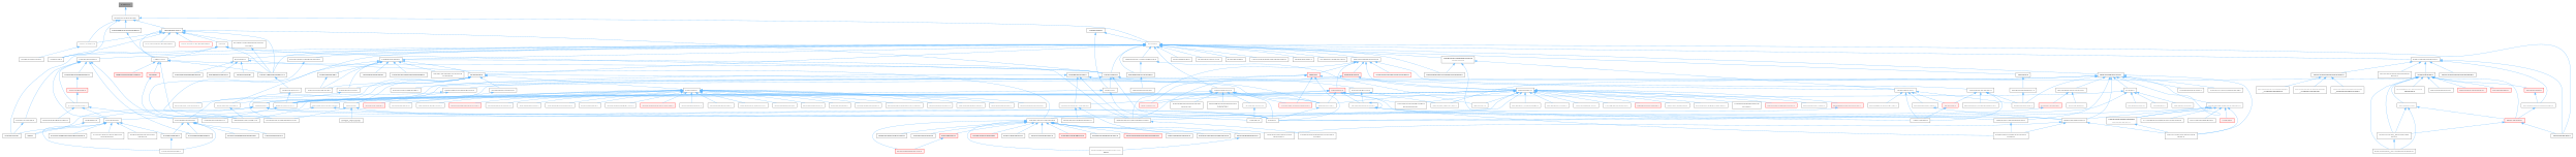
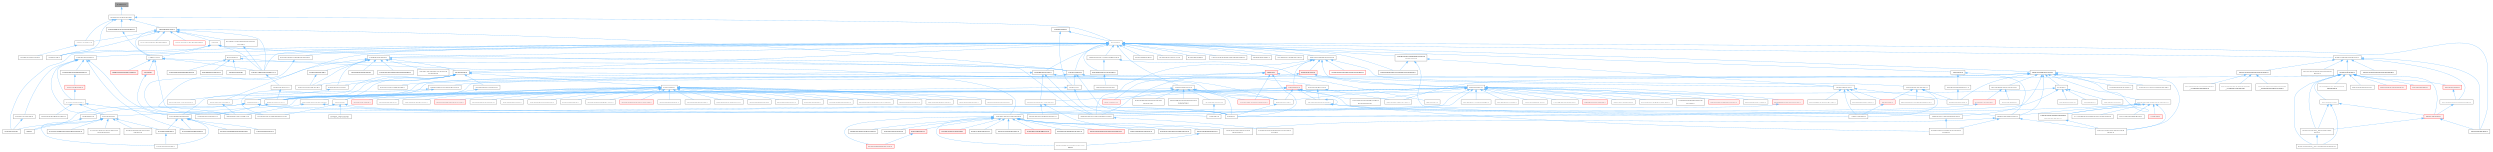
  digraph {
    fontname="Comic Neue"
    node [color=grey40 fillcolor=white fontname="Comic Neue" fontsize=10 shape=box style=filled]
    edge [color=steelblue1 dir=back fontname="Comic Neue" fontsize=10 labelfontname=Helvetica labelfontsize=10 style=solid]
    n1 [color=gray40 fillcolor=grey60 fontcolor=black height=0.2 label="Numeric.h" width=0.4]
    n2 [height=0.2 label="BulkDataCookedIndex.h" width=0.4]
    n3 [height=0.2 label="AsyncLoading2.h" width=0.4]
    n4 [height=0.2 label="BulkData.h" width=0.4]
    n5 [height=0.2 label="LinkerSave.h" width=0.4]
    n6 [height=0.2 label="ObjectResource.h" width=0.4]
    n7 [height=0.2 label="PackageResourceManager.h" width=0.4]
    n8 [height=0.2 label="ZenPackageHeader.h" width=0.4]
    n9 [height=0.2 label="AnimCompressionTypes.h" width=0.4]
    n10 [height=0.2 label="AnimStreamable.h" width=0.4]
    n11 [height=0.2 label="BodySetup.h" width=0.4]
    n12 [height=0.2 label="BulkDataReader.h" width=0.4]
    n13 [height=0.2 label="BulkDataScopedLock.h" width=0.4]
    n14 [height=0.2 label="BulkDataWriter.h" width=0.4]
    n15 [height=0.2 label="ContentStreaming.h" width=0.4]
    n16 [height=0.2 label="SoundWave.h" width=0.4]
    n17 [height=0.2 label="CoreUObject.h" width=0.4]
    n18 [height=0.2 label="CoreUObjectSharedPCH.h" width=0.4]
    n19 [height=0.2 label="GroomCache.h" width=0.4]
    n20 [height=0.2 label="HairStrandsDatas.h" width=0.4]
    n21 [height=0.2 label="LandscapeHeightfieldCollision\lComponent.h" width=0.4]
    n22 [height=0.2 label="LandscapeMeshCollisionComponent.h" width=0.4]
    n23 [height=0.2 label="LandscapeTextureStorageProvider.h" width=0.4]
    n24 [height=0.2 label="LightMap.h" width=0.4]
    n25 [height=0.2 label="NaniteResources.h" width=0.4]
    n26 [height=0.2 label="RayTracingGeometryManager.h" width=0.4]
    n27 [height=0.2 label="SkeletalMeshLODImporterData.h" width=0.4]
    n28 [height=0.2 label="SkeletalMeshLODModel.h" width=0.4]
    n29 [height=0.2 label="SkeletalMeshUpdate.h" width=0.4]
    n30 [height=0.2 label="StaticMeshResources.h" width=0.4]
    n31 [height=0.2 label="StreamableRenderAsset.h" width=0.4]
    n32 [height=0.2 label="TextureResource.h" width=0.4]
    n33 [height=0.2 label="VectorFieldStatic.h" width=0.4]
    n34 [height=0.2 label="VolumetricLightmapGrid.h" width=0.4]
    n35 [height=0.2 label="ArchiveUObjectFromStructured\lArchive.h" width=0.4]
    n36 [height=0.2 label="JsonArchiveInputFormatter.h" width=0.4]
    n37 [color=red height=0.2 label="JsonArchiveOutputFormatter.h" width=0.4]
    n38 [height=0.2 label="Linker.h" width=0.4]
    n39 [height=0.2 label="LinkerLoad.h" width=0.4]
    n40 [height=0.2 label="AnimBoneCompressionCodec.h" width=0.4]
    n41 [height=0.2 label="AnimCompressionDerivedData\lPublic.h" width=0.4]
    n42 [height=0.2 label="AnimCurveCompressionCodec.h" width=0.4]
    n43 [height=0.2 label="AnimCurveCompressionSettings.h" width=0.4]
    n44 [height=0.2 label="AnimSequence.h" width=0.4]
    n45 [height=0.2 label="ChaosCooking.h" width=0.4]
    n46 [height=0.2 label="ChaosDerivedDataReader.h" width=0.4]
    n47 [height=0.2 label="DynamicMeshComponent.h" width=0.4]
    n48 [height=0.2 label="SkeletalBodySetup.h" width=0.4]
    n49 [height=0.2 label="AnimationStreaming.h" width=0.4]
    n50 [height=0.2 label="AudioDecompress.h" width=0.4]
    n51 [height=0.2 label="AudioStreaming.h" width=0.4]
    n52 [height=0.2 label="AudioStreamingCache.h" width=0.4]
    n53 [height=0.2 label="GroomCacheStreamingManager.h" width=0.4]
    n54 [height=0.2 label="NaniteCoarseMeshStreaming\lManager.h" width=0.4]
    n55 [height=0.2 label="SkeletalMeshUpdate.cpp" width=0.4]
    n56 [height=0.2 label="SkinnedMeshComponentHelper.h" width=0.4]
    n57 [height=0.2 label="EngineSharedPCH.h" width=0.4]
    n58 [height=0.2 label="EngineMinimal.h" width=0.4]
    n59 [height=0.2 label="SoundCue.h" width=0.4]
    n60 [height=0.2 label="SoundWaveLoadingBehavior.cpp" width=0.4]
    n61 [height=0.2 label="SoundNode.h" width=0.4]
    n62 [height=0.2 label="SoundWaveProcedural.h" width=0.4]
    n63 [height=0.2 label="Engine.h" width=0.4]
    n64 [height=0.2 label="SlateBasics.h" width=0.4]
    n65 [height=0.2 label="SlateCore.h" width=0.4]
    n66 [height=0.2 label="SlateSharedPCH.h" width=0.4]
    n67 [height=0.2 label="FontBulkData.h" width=0.4]
    n68 [height=0.2 label="GroomAsset.h" width=0.4]
    n69 [height=0.2 label="GroomBindingAsset.h" width=0.4]
    n70 [height=0.2 label="GroomBindingBuilder.h" width=0.4]
    n71 [height=0.2 label="GroomCacheData.h" width=0.4]
    n72 [height=0.2 label="GroomResources.h" width=0.4]
    n73 [height=0.2 label="HairStrandsVertexFactory.h" width=0.4]
    n74 [height=0.2 label="LandscapeEdit.h" width=0.4]
    n75 [height=0.2 label="LandscapeProxy.h" width=0.4]
    n76 [height=0.2 label="InstancedStaticMesh.h" width=0.4]
    n77 [height=0.2 label="MapBuildDataRegistry.h" width=0.4]
    n78 [height=0.2 label="NaniteSceneProxy.h" width=0.4]
    n79 [height=0.2 label="NaniteStreamingManager.h" width=0.4]
    n80 [height=0.2 label="StaticMeshSceneProxyDesc.h" width=0.4]
    n81 [height=0.2 label="SkelImport.h" width=0.4]
    n82 [height=0.2 label="SkeletalMeshModel.h" width=0.4]
    n83 [height=0.2 label="LandscapeRender.h" width=0.4]
    n84 [height=0.2 label="HierarchicalStaticMeshScene\lProxy.h" width=0.4]
    n85 [height=0.2 label="SplineMeshSceneProxy.h" width=0.4]
    n86 [height=0.2 label="StaticMeshComponentHelper.h" width=0.4]
    n87 [height=0.2 label="CanvasRendererItem.h" width=0.4]
    n88 [height=0.2 label="DerivedMeshDataTaskUtils.h" width=0.4]
    n89 [height=0.2 label="GeometryCollectionRendering.h" width=0.4]
    n90 [height=0.2 label="HierarchicalInstancedStatic\lMeshComponent.h" width=0.4]
    n91 [height=0.2 label="InstancedStaticMeshComponent.h" width=0.4]
    n92 [height=0.2 label="Strands.h" width=0.4]
    n93 [height=0.2 label="SkeletalMeshLODRenderData.h" width=0.4]
    n94 [height=0.2 label="LandscapeComponent.h" width=0.4]
    n95 [color=red height=0.2 label="SimpleStreamableAssetManager.h" width=0.4]
    n96 [height=0.2 label="SkeletalMesh.h" width=0.4]
    n97 [color=red fillcolor="#FFF0F0" height=0.2 label="SkinnedAsset.h" width=0.4]
    n98 [color=red fillcolor="#FFF0F0" height=0.2 label="StaticMesh.h" width=0.4]
    n99 [color=red fillcolor="#FFF0F0" height=0.2 label="Texture.h" width=0.4]
    n100 [color=red fillcolor="#FFF0F0" height=0.2 label="SlateTextures.h" width=0.4]
    n101 [color=red fillcolor="#FFF0F0" height=0.2 label="StreamableTextureResource.h" width=0.4]
    n102 [height=0.2 label="ParticleDefinitions.h" width=0.4]
    n103 [height=0.2 label="TextureRenderTarget2DArray\lResource.h" width=0.4]
    n104 [height=0.2 label="TextureRenderTargetVolume\lResource.h" width=0.4]
    n105 [color=red fillcolor="#FFF0F0" height=0.2 label="AnimCompress.h" width=0.4]
    n106 [height=0.2 label="AnimCurveCompressionCodec\l_CompressedRichCurve.h" width=0.4]
    n107 [height=0.2 label="AnimCurveCompressionCodec\l_UniformIndexable.h" width=0.4]
    n108 [height=0.2 label="AnimCurveCompressionCodec\l_UniformlySampled.h" width=0.4]
    n109 [height=0.2 label="AnimCompress_RemoveLinear\lKeys.h" width=0.4]
    n110 [height=0.2 label="AnimCompress_PerTrackCompression.h" width=0.4]
    n111 [height=0.2 label="AnimBlueprintPostCompile\lValidation.h" width=0.4]
    n112 [color=red fillcolor="#FFF0F0" height=0.2 label="AnimEncoding.h" width=0.4]
    n113 [height=0.2 label="AnimationUtils.h" width=0.4]
    n114 [height=0.2 label="BlendSpaceAnalysis.h" width=0.4]
    n115 [color=red fillcolor="#FFF0F0" height=0.2 label="MovieSceneToolHelpers.h" width=0.4]
    n116 [color=red fillcolor="#FFF0F0" height=0.2 label="PersonaModule.h" width=0.4]
    n117 [height=0.2 label="UnrealEdSharedPCH.h" width=0.4]
    n118 [height=0.2 label="DataflowEditorWeightMapPaint\lTool.h" width=0.4]
    n119 [height=0.2 label="DeformMeshPolygonsTool.h" width=0.4]
    n120 [height=0.2 label="DynamicMeshActor.h" width=0.4]
    n121 [color=red fillcolor="#FFF0F0" height=0.2 label="DynamicMeshBrushTool.h" width=0.4]
    n122 [color=red fillcolor="#FFF0F0" height=0.2 label="DynamicMeshSelector.h" width=0.4]
    n123 [height=0.2 label="EditUVIslandsTool.h" width=0.4]
    n124 [height=0.2 label="MeshGroupPaintTool.h" width=0.4]
    n125 [color=red fillcolor="#FFF0F0" height=0.2 label="MeshRenderBufferSet.h" width=0.4]
    n126 [height=0.2 label="MeshSpaceDeformerTool.h" width=0.4]
    n127 [color=red fillcolor="#FFF0F0" height=0.2 label="MeshTopologySelectionMechanic.h" width=0.4]
    n128 [height=0.2 label="MeshVertexPaintTool.h" width=0.4]
    n129 [height=0.2 label="MeshVertexSculptTool.h" width=0.4]
    n130 [color=red fillcolor="#FFF0F0" height=0.2 label="PreviewMesh.h" width=0.4]
    n131 [height=0.2 label="SceneGeometrySpatialCache.h" width=0.4]
    n132 [height=0.2 label="SoundWaveProxyReader.h" width=0.4]
    n133 [height=0.2 label="InstancedSkinnedMeshComponent\lHelper.h" width=0.4]
    n134 [height=0.2 label="BTTask_PlaySound.h" width=0.4]
    n135 [color=red fillcolor="#FFF0F0" height=0.2 label="SoundNodeAssetReferencer.h" width=0.4]
    n136 [height=0.2 label="SoundNodeAttenuation.h" width=0.4]
    n137 [height=0.2 label="SoundNodeBranch.h" width=0.4]
    n138 [height=0.2 label="SoundNodeConcatenator.h" width=0.4]
    n139 [height=0.2 label="SoundNodeDelay.h" width=0.4]
    n140 [height=0.2 label="SoundNodeDialoguePlayer.h" width=0.4]
    n141 [color=red fillcolor="#FFF0F0" height=0.2 label="SoundNodeDistanceCrossFade.h" width=0.4]
    n142 [height=0.2 label="SoundNodeDoppler.h" width=0.4]
    n143 [height=0.2 label="SoundNodeEnveloper.h" width=0.4]
    n144 [height=0.2 label="SoundNodeGroupControl.h" width=0.4]
    n145 [height=0.2 label="SoundNodeLooping.h" width=0.4]
    n146 [height=0.2 label="SoundNodeMature.h" width=0.4]
    n147 [height=0.2 label="SoundNodeMixer.h" width=0.4]
    n148 [height=0.2 label="SoundNodeModulator.h" width=0.4]
    n149 [height=0.2 label="SoundNodeModulatorContinuous.h" width=0.4]
    n150 [height=0.2 label="SoundNodeOscillator.h" width=0.4]
    n151 [height=0.2 label="SoundNodeQualityLevel.h" width=0.4]
    n152 [height=0.2 label="SoundNodeRandom.h" width=0.4]
    n153 [height=0.2 label="SoundNodeSoundClass.h" width=0.4]
    n154 [height=0.2 label="SoundNodeSwitch.h" width=0.4]
    n155 [height=0.2 label="SoundNodeWaveParam.h" width=0.4]
    n156 [color=red fillcolor="#FFF0F0" height=0.2 label="SoundSourceBus.h" width=0.4]
    n157 [height=0.2 label="Slate.h" width=0.4]
    n158 [height=0.2 label="SlateExtras.h" width=0.4]
    n159 [height=0.2 label="UnrealEd.h" width=0.4]
    n160 [height=0.2 label="GroomComponent.h" width=0.4]
    n161 [height=0.2 label="GroomCreateFollicleMaskOptions.h" width=0.4]
    n162 [height=0.2 label="GroomCreateStrandsTextures\lGroomAsset.h" width=0.4]
    n163 [height=0.2 label="GroomInstance.h" width=0.4]
    n164 [height=0.2 label="NiagaraDataInterfaceHair\lStrands.h" width=0.4]
    n165 [height=0.2 label="GroomCreateBindingOptions.h" width=0.4]
    n166 [height=0.2 label="HairStrandsCore.h" width=0.4]
    n167 [height=0.2 label="HairStrandsInterpolation.h" width=0.4]
    n168 [color=red fillcolor="#FFF0F0" height=0.2 label="HairCardsDatas.h" width=0.4]
    n169 [color=red fillcolor="#FFF0F0" height=0.2 label="Landscape.h" width=0.4]
    n170 [height=0.2 label="LandscapeStreamingProxy.h" width=0.4]
    n171 [height=0.2 label="LandscapeSubsystem.h" width=0.4]
    n172 [height=0.2 label="InstancedStaticMeshComponent\lHelper.h" width=0.4]
    n173 [height=0.2 label="InstancedStaticMeshScene\lProxyDesc.h" width=0.4]
    n174 [height=0.2 label="NaniteResourcesHelper.h" width=0.4]
    n175 [height=0.2 label="SplineMeshSceneProxyDesc.h" width=0.4]
    n176 [color=red fillcolor="#FFF0F0" height=0.2 label="DistanceFieldAtlas.h" width=0.4]
    n177 [height=0.2 label="MeshCardBuild.h" width=0.4]
    n178 [height=0.2 label="HLODInstancedStaticMeshComponent.h" width=0.4]
    n179 [height=0.2 label="ISMComponentBatcher.h" width=0.4]
    n180 [color=red fillcolor="#FFF0F0" height=0.2 label="LODActor.h" width=0.4]
    n181 [height=0.2 label="ModelLight.h" width=0.4]
    n182 [height=0.2 label="SoundDefinitions.h" width=0.4]
    n183 [height=0.2 label="SurfaceIterators.h" width=0.4]
    n184 [height=0.2 label="SkeletalMeshRenderData.h" width=0.4]
    n185 [height=0.2 label="LandscapeGrassWeightExporter.h" width=0.4]
    n186 [height=0.2 label="AnimationEditorUtils.h" width=0.4]
    n187 [height=0.2 label="ChaosFleshGenerateSurface\lBindingsNode.h" width=0.4]
    n188 [color=red fillcolor="#FFF0F0" height=0.2 label="DebugSkelMeshComponent.h" width=0.4]
    n189 [height=0.2 label="PreviewMeshCollection.h" width=0.4]
    n190 [color=red fillcolor="#FFF0F0" height=0.2 label="RigLogicInstanceData.h" width=0.4]
    n191 [height=0.2 label="SAnimAttributeView.h" width=0.4]
    n192 [height=0.2 label="SCreateClothingSettingsPanel.h" width=0.4]
    n193 [height=0.2 label="SSkinWeightProfileImport\lOptions.h" width=0.4]
    n194 [color=red fillcolor="#FFF0F0" height=0.2 label="SkeletalMeshBackedTarget.h" width=0.4]
    n195 [height=0.2 label="SkeletalRenderPublic.h" width=0.4]
    n196 [height=0.2 label="SkinWeightProfileManager.h" width=0.4]
    n197 [height=0.2 label="SkinWeightsUtilities.h" width=0.4]
    n198 [color=red fillcolor="#FFF0F0" height=0.2 label="ExternalPackageHelper.h" width=0.4]
    n199 [color=red fillcolor="#FFF0F0" height=0.2 label="K2Node.h" width=0.4]
    n1 -> n2
    n2 -> n3
    n2 -> n4
    n2 -> n5
    n2 -> n6
    n2 -> n7
    n3 -> n8
    n4 -> n9
    n4 -> n10
    n4 -> n11
    n4 -> n12
    n4 -> n13
    n4 -> n14
    n4 -> n15
    n4 -> n16
    n4 -> n17
    n4 -> n18
    n4 -> n19
    n4 -> n20
    n4 -> n21
    n4 -> n22
    n4 -> n23
    n4 -> n24
+   n4 -> n25
    n4 -> n26
    n4 -> n27
    n4 -> n28
    n4 -> n29
    n4 -> n30
    n4 -> n31
    n4 -> n32
    n4 -> n33
    n4 -> n34
    n6 -> n3
    n6 -> n5
    n6 -> n17
    n6 -> n18
    n6 -> n35
    n6 -> n36
    n6 -> n37
    n6 -> n38
    n6 -> n39
    n7 -> n39
    n9 -> n10
    n9 -> n40
    n9 -> n41
    n9 -> n42
    n9 -> n43
    n9 -> n44
    n11 -> n45
    n11 -> n46
    n11 -> n47
    n11 -> n48
    n15 -> n16
    n15 -> n49
    n15 -> n50
    n15 -> n51
    n15 -> n52
    n15 -> n53
    n15 -> n54
    n15 -> n55
    n15 -> n56
    n16 -> n50
    n16 -> n52
    n16 -> n57
    n16 -> n58
    n16 -> n59
    n16 -> n60
    n16 -> n61
    n16 -> n62
    n17 -> n58
    n17 -> n63
    n17 -> n64
    n17 -> n65
    n18 -> n66
    n20 -> n68
    n20 -> n69
    n20 -> n70
    n20 -> n71
    n20 -> n72
    n20 -> n73
    n21 -> n22
    n21 -> n74
    n21 -> n75
-   n171 -> n76
+   n24 -> n76
    n24 -> n77
    n25 -> n56
    n25 -> n78
    n25 -> n79
    n25 -> n80
    n26 -> n55
    n27 -> n28
    n27 -> n81
    n28 -> n82
    n29 -> n55
    n30 -> n76
    n30 -> n83
    n30 -> n84
    n30 -> n85
    n30 -> n86
    n30 -> n87
    n30 -> n88
    n30 -> n89
    n30 -> n90
    n30 -> n91
    n30 -> n92
    n30 -> n93
    n31 -> n56
    n31 -> n94
    n31 -> n95
    n31 -> n96
    n31 -> n97
    n31 -> n98
    n31 -> n99
    n32 -> n57
    n32 -> n58
    n32 -> n63
    n32 -> n100
    n32 -> n101
    n32 -> n102
    n32 -> n103
    n32 -> n104
    n35 -> n18
    n38 -> n5
    n38 -> n17
    n38 -> n18
    n38 -> n39
    n39 -> n17
    n39 -> n18
    n39 -> n60
    n39 -> n198
    n39 -> n199
    n40 -> n105
    n42 -> n106
    n42 -> n107
    n42 -> n108
    n44 -> n57
    n44 -> n105
    n44 -> n109
    n44 -> n110
    n44 -> n111
    n44 -> n112
    n44 -> n113
    n44 -> n114
    n44 -> n115
    n44 -> n116
    n47 -> n118
    n47 -> n119
    n47 -> n120
    n47 -> n121
    n47 -> n122
    n47 -> n123
    n47 -> n124
    n47 -> n125
    n47 -> n126
    n47 -> n127
    n47 -> n128
    n47 -> n129
    n47 -> n130
    n47 -> n131
    n50 -> n132
    n51 -> n52
    n56 -> n133
    n57 -> n117
    n58 -> n63
    n59 -> n60
    n59 -> n63
    n59 -> n134
    n61 -> n59
    n61 -> n135
    n61 -> n136
    n61 -> n137
    n61 -> n138
    n61 -> n139
    n61 -> n140
    n61 -> n141
    n61 -> n142
    n61 -> n143
    n61 -> n144
    n61 -> n145
    n61 -> n146
    n61 -> n147
    n61 -> n148
    n61 -> n149
    n61 -> n150
    n61 -> n151
    n61 -> n152
    n61 -> n153
    n61 -> n154
    n61 -> n155
    n62 -> n156
    n64 -> n63
    n64 -> n157
    n64 -> n158
    n64 -> n159
    n65 -> n63
    n65 -> n64
    n66 -> n57
    n67 -> n4
    n67 -> n65
    n68 -> n19
    n68 -> n160
    n68 -> n161
    n68 -> n162
    n68 -> n163
    n68 -> n164
    n69 -> n70
    n69 -> n160
    n69 -> n163
    n69 -> n165
    n69 -> n166
    n71 -> n19
    n72 -> n68
    n72 -> n69
    n72 -> n167
    n73 -> n168
    n75 -> n74
    n75 -> n83
    n75 -> n169
    n75 -> n170
    n75 -> n171
    n76 -> n84
    n76 -> n172
    n76 -> n173
    n77 -> n83
    n78 -> n85
    n78 -> n174
    n80 -> n173
    n80 -> n175
    n86 -> n172
    n88 -> n176
    n88 -> n177
    n90 -> n84
    n91 -> n63
    n91 -> n76
    n91 -> n84
    n91 -> n90
    n91 -> n178
    n91 -> n179
    n91 -> n180
    n92 -> n57
    n92 -> n63
    n92 -> n181
    n92 -> n182
    n92 -> n183
    n93 -> n69
    n93 -> n184
    n94 -> n74
    n94 -> n83
    n94 -> n169
    n94 -> n185
    n96 -> n29
    n96 -> n56
    n96 -> n57
    n96 -> n58
    n96 -> n68
    n96 -> n69
-   n96 -> n81
    n96 -> n186
    n96 -> n187
    n96 -> n188
    n96 -> n189
    n96 -> n190
    n96 -> n191
    n96 -> n192
    n96 -> n193
    n96 -> n194
    n96 -> n195
    n96 -> n196
    n96 -> n197
    n97 -> n56
    n97 -> n96
    n98 -> n57
    n98 -> n58
    n98 -> n76
    n98 -> n80
    n98 -> n174
    n98 -> n187
    n99 -> n57
    n99 -> n63
    n99 -> n75
    n99 -> n100
    n99 -> n101
    n102 -> n159
    n105 -> n10
    n105 -> n109
    n109 -> n110
    n112 -> n40
    n113 -> n105
    n113 -> n109
    n113 -> n110
    n128 -> n118
    n130 -> n121
    n158 -> n157
    n163 -> n160
    n168 -> n72
    n169 -> n74
    n174 -> n86
    n174 -> n172
    n174 -> n174
    n176 -> n47
    n184 -> n55
    n184 -> n56
    n188 -> n159
    n199 -> n117
  }
